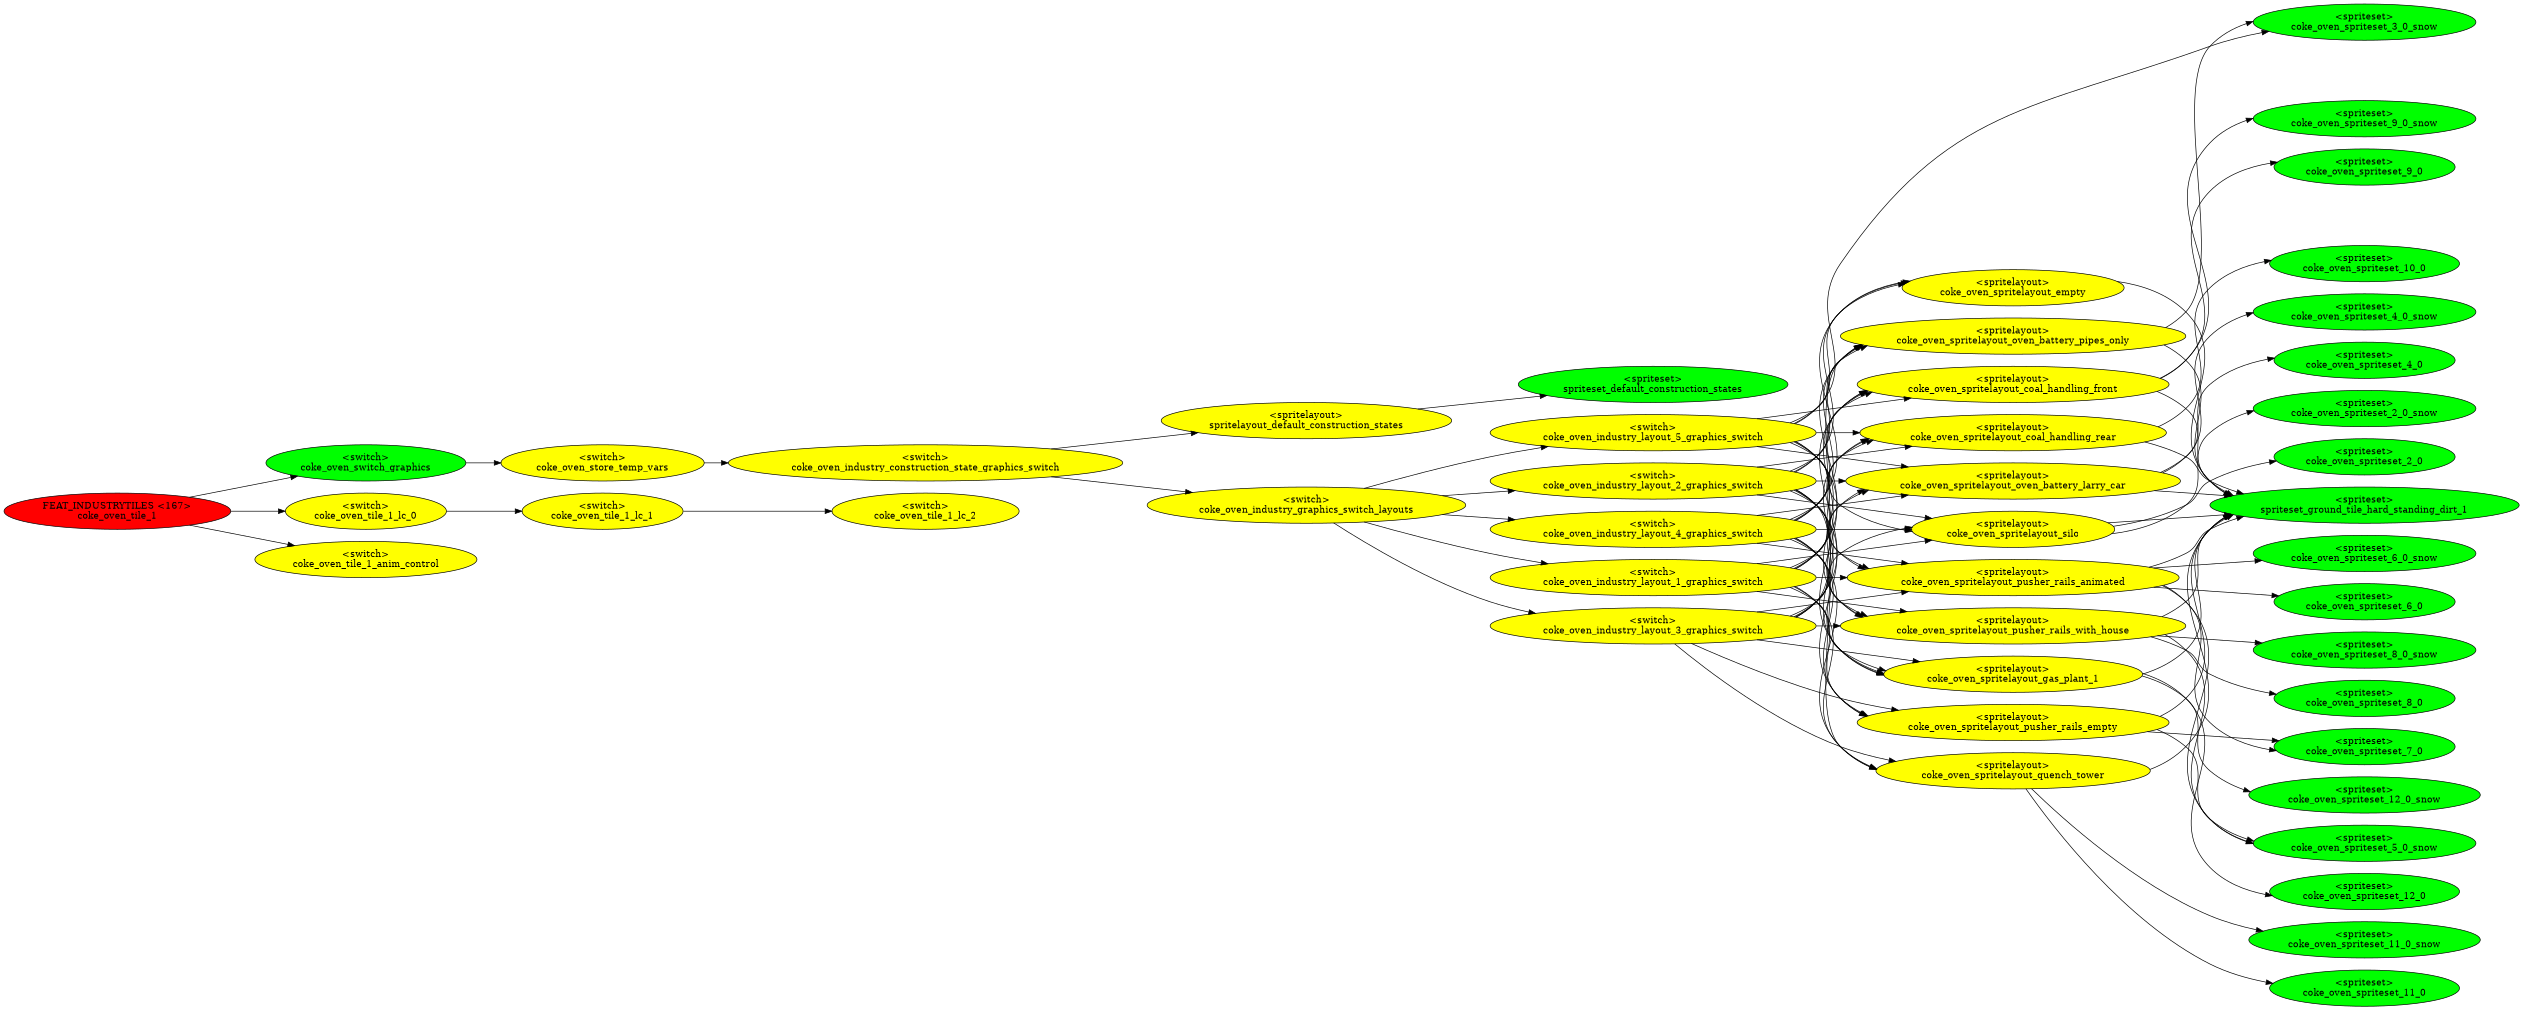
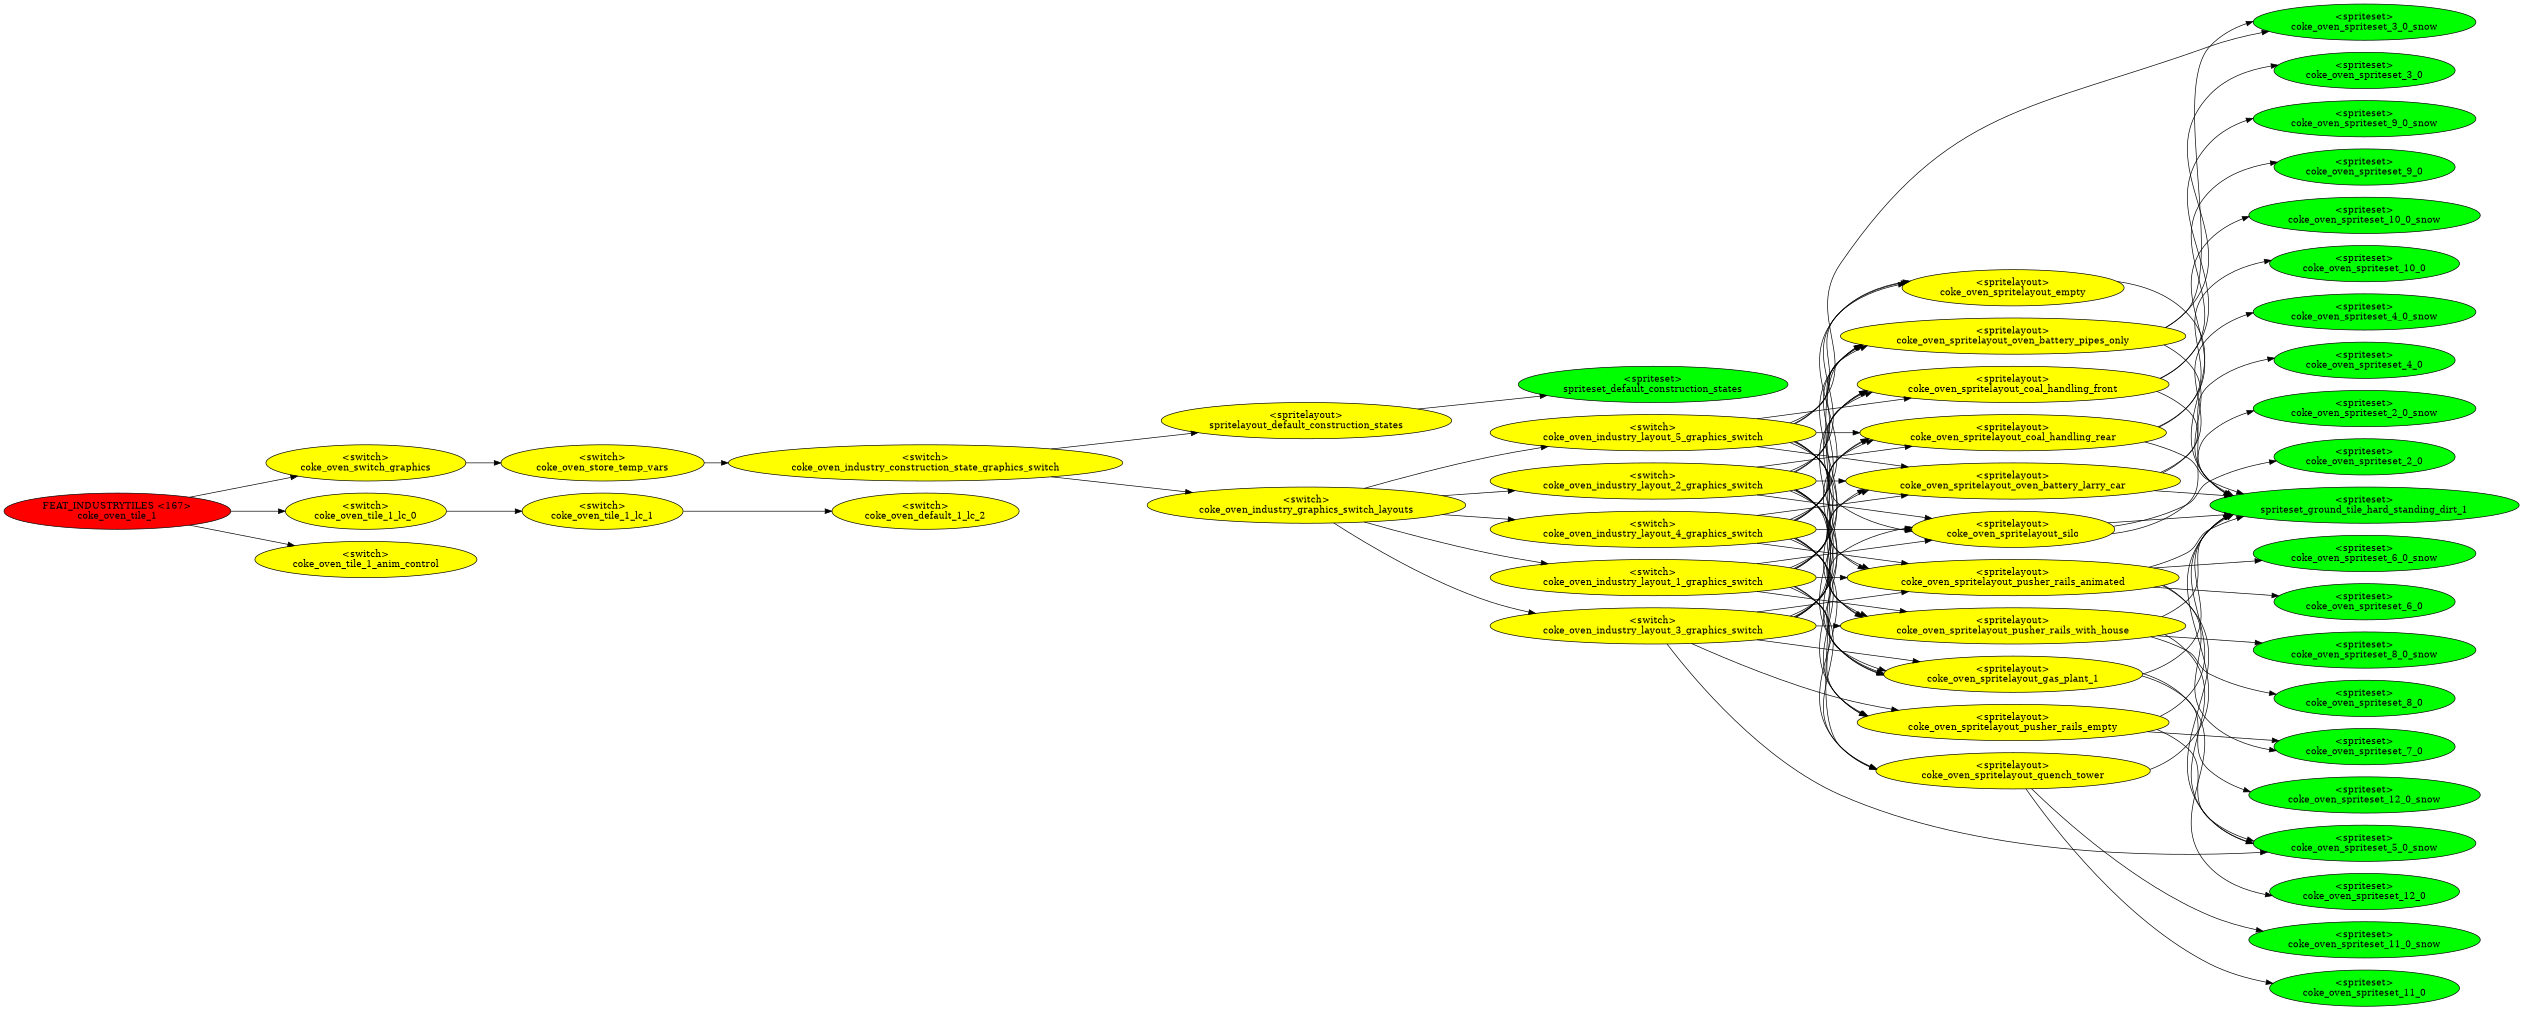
  digraph {
    rankdir=LR
    node [fillcolor=yellow style=filled]
    n1 [fillcolor=green label="<spriteset>\nspriteset_default_construction_states"]
    n2 [label="<spritelayout>\nspritelayout_default_construction_states"]
    n3 [fillcolor=green label="<spriteset>\nspriteset_ground_tile_hard_standing_dirt_1"]
    n4 [fillcolor=green label="<spriteset>\ncoke_oven_spriteset_2_0"]
    n5 [fillcolor=green label="<spriteset>\ncoke_oven_spriteset_2_0_snow"]
+   n6 [fillcolor=green label="<spriteset>\ncoke_oven_spriteset_3_0"]
    n7 [fillcolor=green label="<spriteset>\ncoke_oven_spriteset_3_0_snow"]
    n8 [fillcolor=green label="<spriteset>\ncoke_oven_spriteset_4_0"]
    n9 [fillcolor=green label="<spriteset>\ncoke_oven_spriteset_4_0_snow"]
    n10 [fillcolor=green label="<spriteset>\ncoke_oven_spriteset_5_0_snow"]
    n11 [fillcolor=green label="<spriteset>\ncoke_oven_spriteset_6_0"]
    n12 [fillcolor=green label="<spriteset>\ncoke_oven_spriteset_6_0_snow"]
    n13 [fillcolor=green label="<spriteset>\ncoke_oven_spriteset_7_0"]
    n14 [fillcolor=green label="<spriteset>\ncoke_oven_spriteset_8_0"]
    n15 [fillcolor=green label="<spriteset>\ncoke_oven_spriteset_8_0_snow"]
    n16 [fillcolor=green label="<spriteset>\ncoke_oven_spriteset_9_0"]
    n17 [fillcolor=green label="<spriteset>\ncoke_oven_spriteset_9_0_snow"]
    n18 [fillcolor=green label="<spriteset>\ncoke_oven_spriteset_10_0"]
+   n19 [fillcolor=green label="<spriteset>\ncoke_oven_spriteset_10_0_snow"]
    n20 [fillcolor=green label="<spriteset>\ncoke_oven_spriteset_11_0"]
    n21 [fillcolor=green label="<spriteset>\ncoke_oven_spriteset_11_0_snow"]
    n22 [fillcolor=green label="<spriteset>\ncoke_oven_spriteset_12_0"]
    n23 [fillcolor=green label="<spriteset>\ncoke_oven_spriteset_12_0_snow"]
    n24 [label="<spritelayout>\ncoke_oven_spritelayout_empty"]
    n25 [label="<spritelayout>\ncoke_oven_spritelayout_oven_battery_pipes_only"]
    n26 [label="<spritelayout>\ncoke_oven_spritelayout_oven_battery_larry_car"]
    n27 [label="<spritelayout>\ncoke_oven_spritelayout_silo"]
    n28 [label="<spritelayout>\ncoke_oven_spritelayout_pusher_rails_empty"]
    n29 [label="<spritelayout>\ncoke_oven_spritelayout_pusher_rails_animated"]
    n30 [label="<spritelayout>\ncoke_oven_spritelayout_pusher_rails_with_house"]
    n31 [label="<spritelayout>\ncoke_oven_spritelayout_quench_tower"]
    n32 [label="<spritelayout>\ncoke_oven_spritelayout_gas_plant_1"]
    n33 [label="<spritelayout>\ncoke_oven_spritelayout_coal_handling_front"]
    n34 [label="<spritelayout>\ncoke_oven_spritelayout_coal_handling_rear"]
    n35 [label="<switch>\ncoke_oven_industry_layout_1_graphics_switch"]
    n36 [label="<switch>\ncoke_oven_industry_layout_2_graphics_switch"]
    n37 [label="<switch>\ncoke_oven_industry_layout_3_graphics_switch"]
    n38 [label="<switch>\ncoke_oven_industry_layout_4_graphics_switch"]
    n39 [label="<switch>\ncoke_oven_industry_layout_5_graphics_switch"]
    n40 [label="<switch>\ncoke_oven_industry_graphics_switch_layouts"]
    n41 [label="<switch>\ncoke_oven_industry_construction_state_graphics_switch"]
    n42 [label="<switch>\ncoke_oven_store_temp_vars"]
-   n43 [fillcolor=green label="<switch>\ncoke_oven_switch_graphics"]
-   n44 [label="<switch>\ncoke_oven_tile_1_lc_2"]
+   n43 [label="<switch>\ncoke_oven_switch_graphics"]
+   n44 [label="<switch>\ncoke_oven_default_1_lc_2"]
    n45 [label="<switch>\ncoke_oven_tile_1_lc_1"]
    n46 [label="<switch>\ncoke_oven_tile_1_lc_0"]
    n47 [label="<switch>\ncoke_oven_tile_1_anim_control"]
    n48 [fillcolor=red label="FEAT_INDUSTRYTILES <167>\ncoke_oven_tile_1"]
    n2 -> n1
    n24 -> n3
    n25 -> n3
+   n25 -> n6
    n25 -> n7
    n26 -> n3
    n26 -> n8
    n26 -> n9
    n27 -> n3
    n27 -> n4
    n27 -> n5
    n28 -> n3
    n28 -> n10
    n28 -> n13
    n29 -> n3
    n29 -> n10
    n29 -> n11
    n29 -> n12
    n29 -> n13
    n30 -> n3
    n30 -> n10
    n30 -> n14
    n30 -> n15
    n31 -> n3
    n31 -> n20
    n31 -> n21
    n32 -> n3
    n32 -> n22
    n32 -> n23
    n33 -> n3
    n33 -> n16
    n33 -> n17
    n34 -> n3
    n34 -> n18
+   n34 -> n19
    n35 -> n25
    n35 -> n26
    n35 -> n27
    n35 -> n28
    n35 -> n29
    n35 -> n30
    n35 -> n31
    n35 -> n32
    n35 -> n33
    n35 -> n34
    n36 -> n24
    n36 -> n25
    n36 -> n26
    n36 -> n27
    n36 -> n28
    n36 -> n29
    n36 -> n30
    n36 -> n31
    n36 -> n32
    n36 -> n33
    n36 -> n34
    n37 -> n25
    n37 -> n26
    n37 -> n27
    n37 -> n28
    n37 -> n29
    n37 -> n30
-   n37 -> n31
+   n37 -> n10
    n37 -> n32
    n37 -> n33
    n37 -> n34
    n38 -> n24
    n38 -> n25
    n38 -> n26
    n38 -> n27
    n38 -> n28
    n38 -> n29
    n38 -> n30
    n38 -> n31
    n38 -> n32
    n38 -> n33
    n38 -> n34
    n39 -> n7
    n39 -> n24
    n39 -> n25
    n39 -> n26
    n39 -> n27
    n39 -> n29
    n39 -> n30
    n39 -> n32
    n39 -> n33
    n39 -> n34
    n40 -> n35
    n40 -> n36
    n40 -> n37
    n40 -> n38
    n40 -> n39
    n41 -> n2
    n41 -> n40
    n42 -> n41
    n43 -> n42
    n45 -> n44
    n46 -> n45
    n48 -> n43
    n48 -> n46
    n48 -> n47
  }
